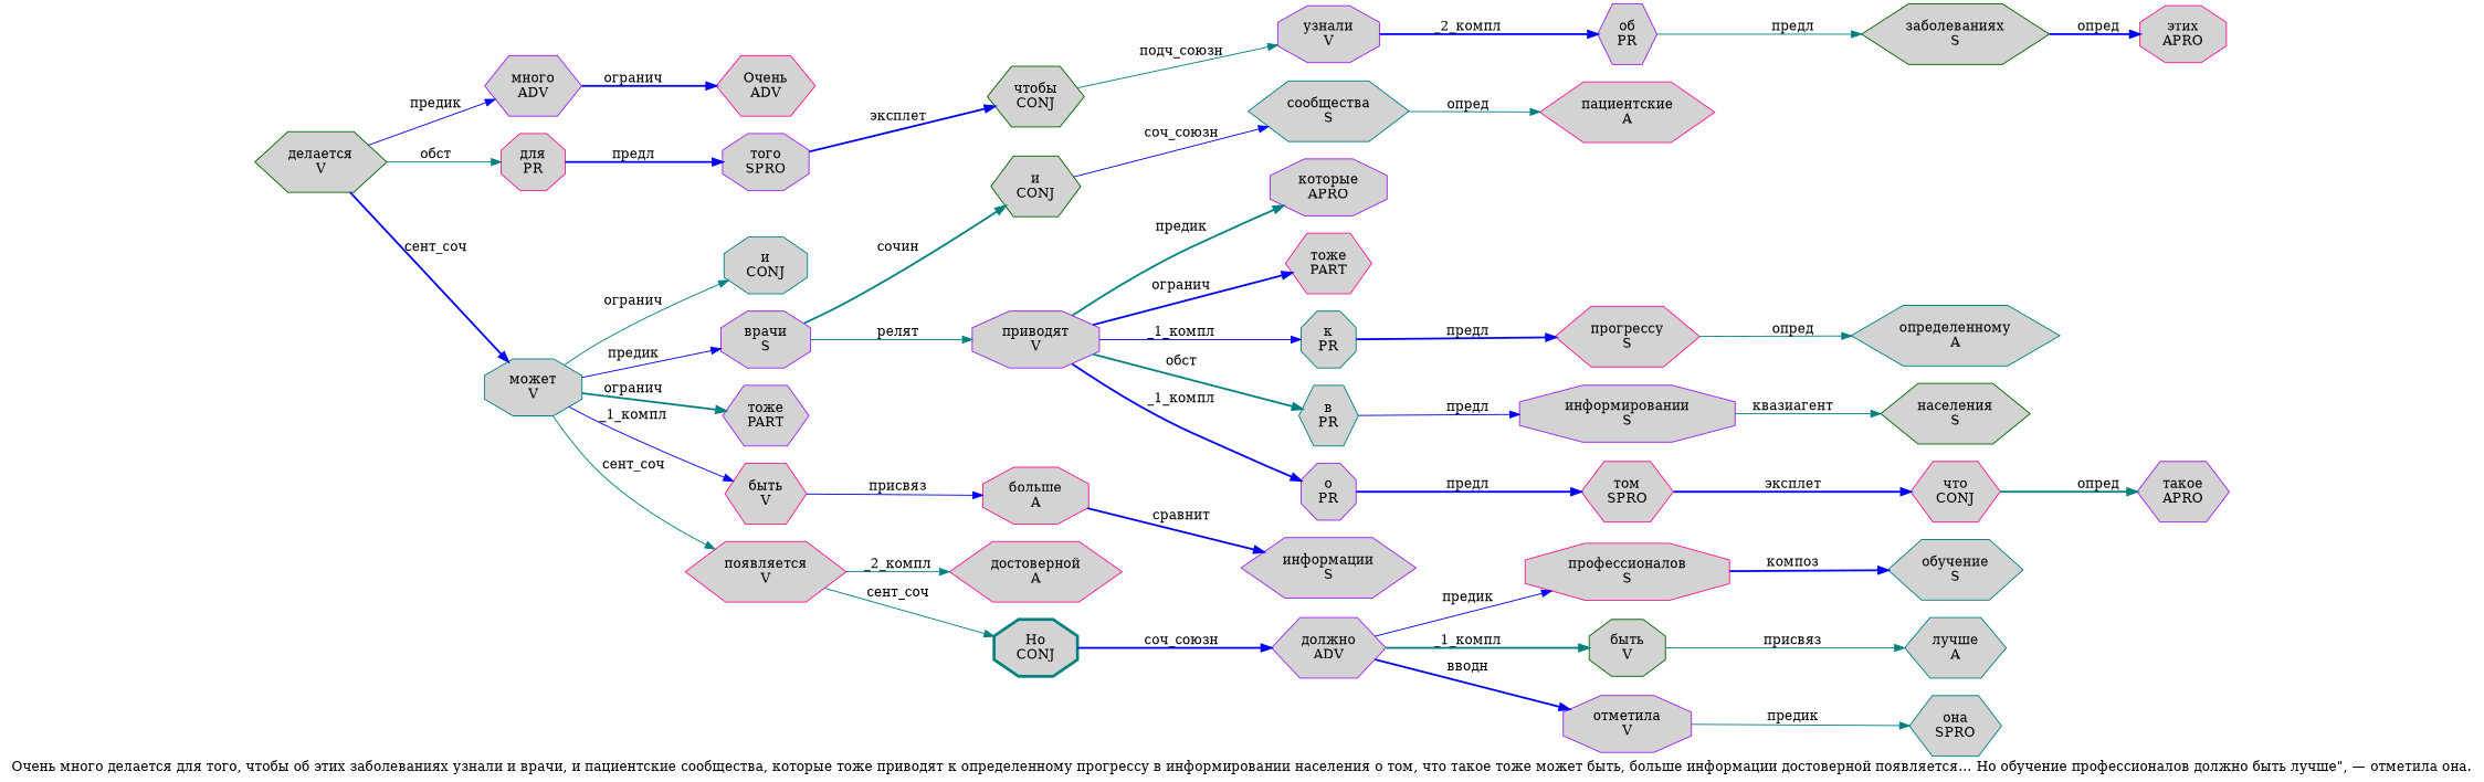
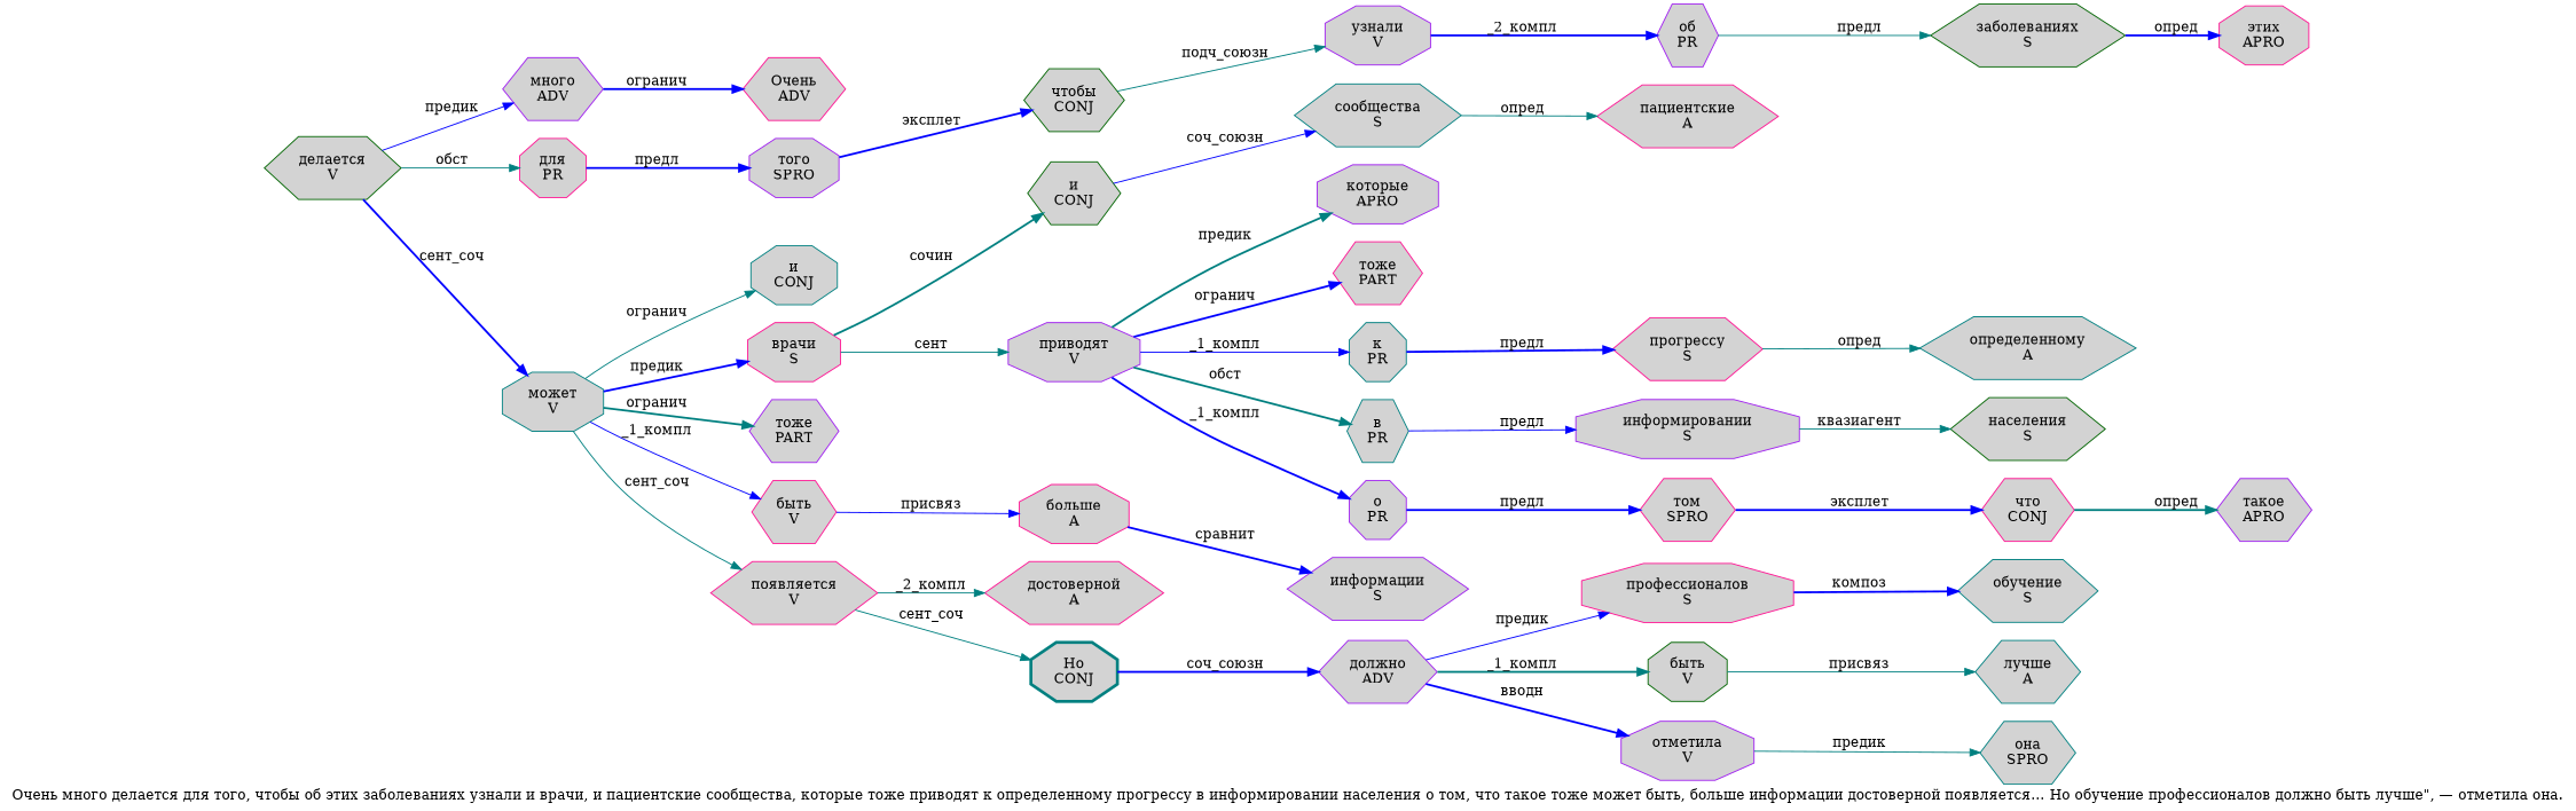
  digraph {
    label="Очень много делается для того, чтобы об этих заболеваниях узнали и врачи, и пациентские сообщества, которые тоже приводят к определенному прогрессу в информировании населения о том, что такое тоже может быть, больше информации достоверной появляется… Но обучение профессионалов должно быть лучше\", — отметила она."
    rankdir=LR
    node [color=purple fillcolor=lightgray penwidth=1 shape=hexagon style=filled]
    edge [color=blue style=bold]
    n1 [color=deeppink label="Очень\nADV"]
    n2 [label="много\nADV"]
    n3 [color=darkgreen label="делается\nV"]
    n4 [color=deeppink label="для\nPR" shape=octagon]
    n5 [color=teal label="может\nV" shape=octagon]
    n6 [label="того\nSPRO" shape=octagon]
    n7 [color=teal label="и\nCONJ" shape=octagon]
-   n8 [label="врачи\nS" shape=octagon]
+   n8 [color=deeppink label="врачи\nS" shape=octagon]
    n9 [label="тоже\nPART"]
    n10 [color=deeppink label="быть\nV"]
    n11 [color=deeppink label="появляется\nV"]
    n12 [color=darkgreen label="чтобы\nCONJ"]
    n13 [label="узнали\nV" shape=octagon]
    n14 [label="об\nPR"]
    n15 [color=darkgreen label="заболеваниях\nS"]
    n16 [color=deeppink label="этих\nAPRO" shape=octagon]
    n17 [color=darkgreen label="и\nCONJ"]
    n18 [label="приводят\nV" shape=octagon]
    n19 [color=teal label="сообщества\nS"]
    n20 [label="которые\nAPRO" shape=octagon]
    n21 [color=deeppink label="тоже\nPART"]
    n22 [color=teal label="к\nPR" shape=octagon]
    n23 [color=teal label="в\nPR"]
    n24 [label="о\nPR" shape=octagon]
    n25 [color=deeppink label="пациентские\nA"]
    n26 [color=deeppink label="прогрессу\nS"]
    n27 [label="информировании\nS" shape=octagon]
    n28 [color=deeppink label="том\nSPRO"]
    n29 [color=teal label="определенному\nA"]
    n30 [color=darkgreen label="населения\nS"]
    n31 [color=deeppink label="что\nCONJ"]
    n32 [label="такое\nAPRO"]
    n33 [color=deeppink label="больше\nA" shape=octagon]
    n34 [color=deeppink label="достоверной\nA"]
    n35 [color=teal label="Но\nCONJ" penwidth=3 shape=octagon]
    n36 [label="информации\nS"]
    n37 [label="должно\nADV"]
    n38 [color=deeppink label="профессионалов\nS" shape=octagon]
    n39 [color=darkgreen label="быть\nV" shape=octagon]
    n40 [label="отметила\nV" shape=octagon]
    n41 [color=teal label="обучение\nS"]
    n42 [color=teal label="лучше\nA"]
    n43 [color=teal label="она\nSPRO"]
    n2 -> n1 [label="огранич"]
    n3 -> n2 [label="предик" style=solid]
    n3 -> n4 [color=teal label="обст" style=solid]
    n3 -> n5 [label="сент_соч"]
    n4 -> n6 [label="предл"]
    n5 -> n7 [color=teal label="огранич" style=solid]
-   n5 -> n8 [label="предик" style=solid]
+   n5 -> n8 [label="предик"]
    n5 -> n9 [color=teal label="огранич"]
    n5 -> n10 [label="_1_компл" style=solid]
    n5 -> n11 [color=teal label="сент_соч" style=solid]
    n6 -> n12 [label="эксплет"]
    n8 -> n17 [color=teal label="сочин"]
-   n8 -> n18 [color=teal label="релят" style=solid]
+   n8 -> n18 [color=teal label="сент" style=solid]
    n10 -> n33 [label="присвяз" style=solid]
    n11 -> n34 [color=teal label="_2_компл" style=solid]
    n11 -> n35 [color=teal label="сент_соч" style=solid]
    n12 -> n13 [color=teal label="подч_союзн" style=solid]
    n13 -> n14 [label="_2_компл"]
    n14 -> n15 [color=teal label="предл" style=solid]
    n15 -> n16 [label="опред"]
    n17 -> n19 [label="соч_союзн" style=solid]
    n18 -> n20 [color=teal label="предик"]
    n18 -> n21 [label="огранич"]
    n18 -> n22 [label="_1_компл" style=solid]
    n18 -> n23 [color=teal label="обст"]
    n18 -> n24 [label="_1_компл"]
    n19 -> n25 [color=teal label="опред" style=solid]
    n22 -> n26 [label="предл"]
    n23 -> n27 [label="предл" style=solid]
    n24 -> n28 [label="предл"]
    n26 -> n29 [color=teal label="опред" style=solid]
    n27 -> n30 [color=teal label="квазиагент" style=solid]
    n28 -> n31 [label="эксплет"]
    n31 -> n32 [color=teal label="опред"]
    n33 -> n36 [label="сравнит"]
    n35 -> n37 [label="соч_союзн"]
    n37 -> n38 [label="предик" style=solid]
    n37 -> n39 [color=teal label="_1_компл"]
    n37 -> n40 [label="вводн"]
    n38 -> n41 [label="композ"]
    n39 -> n42 [color=teal label="присвяз" style=solid]
    n40 -> n43 [color=teal label="предик" style=solid]
  }
